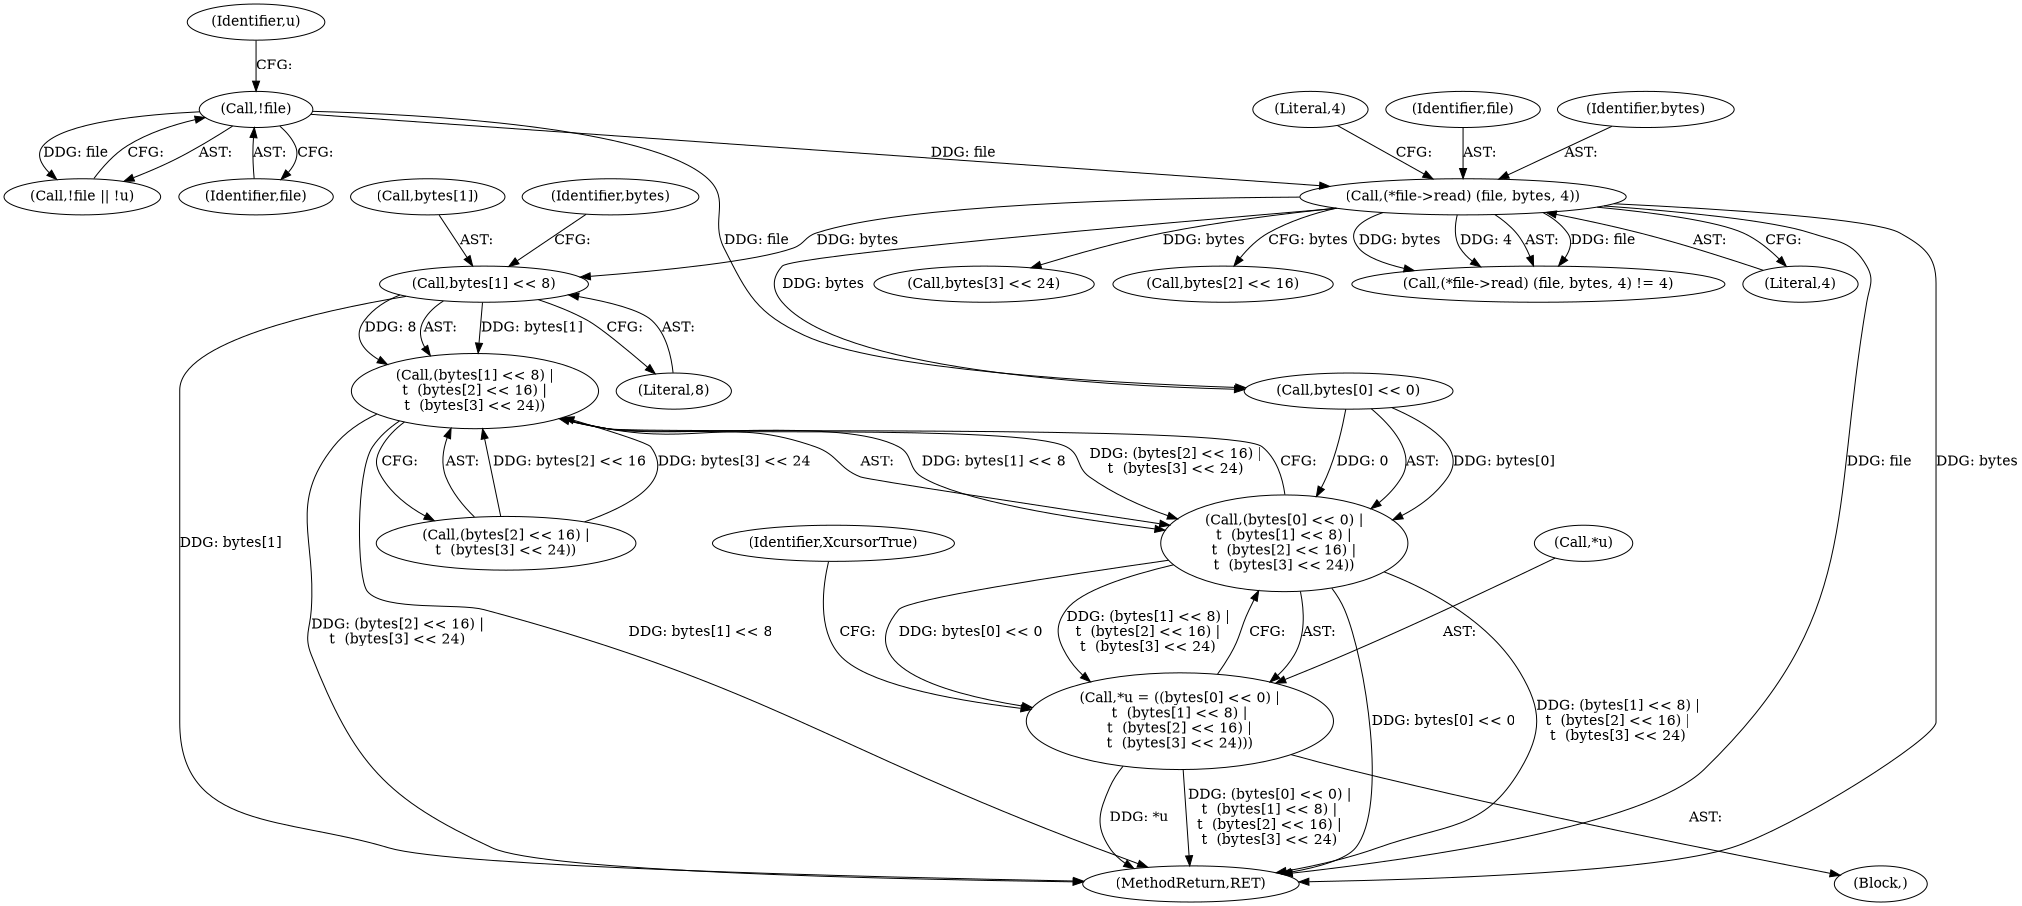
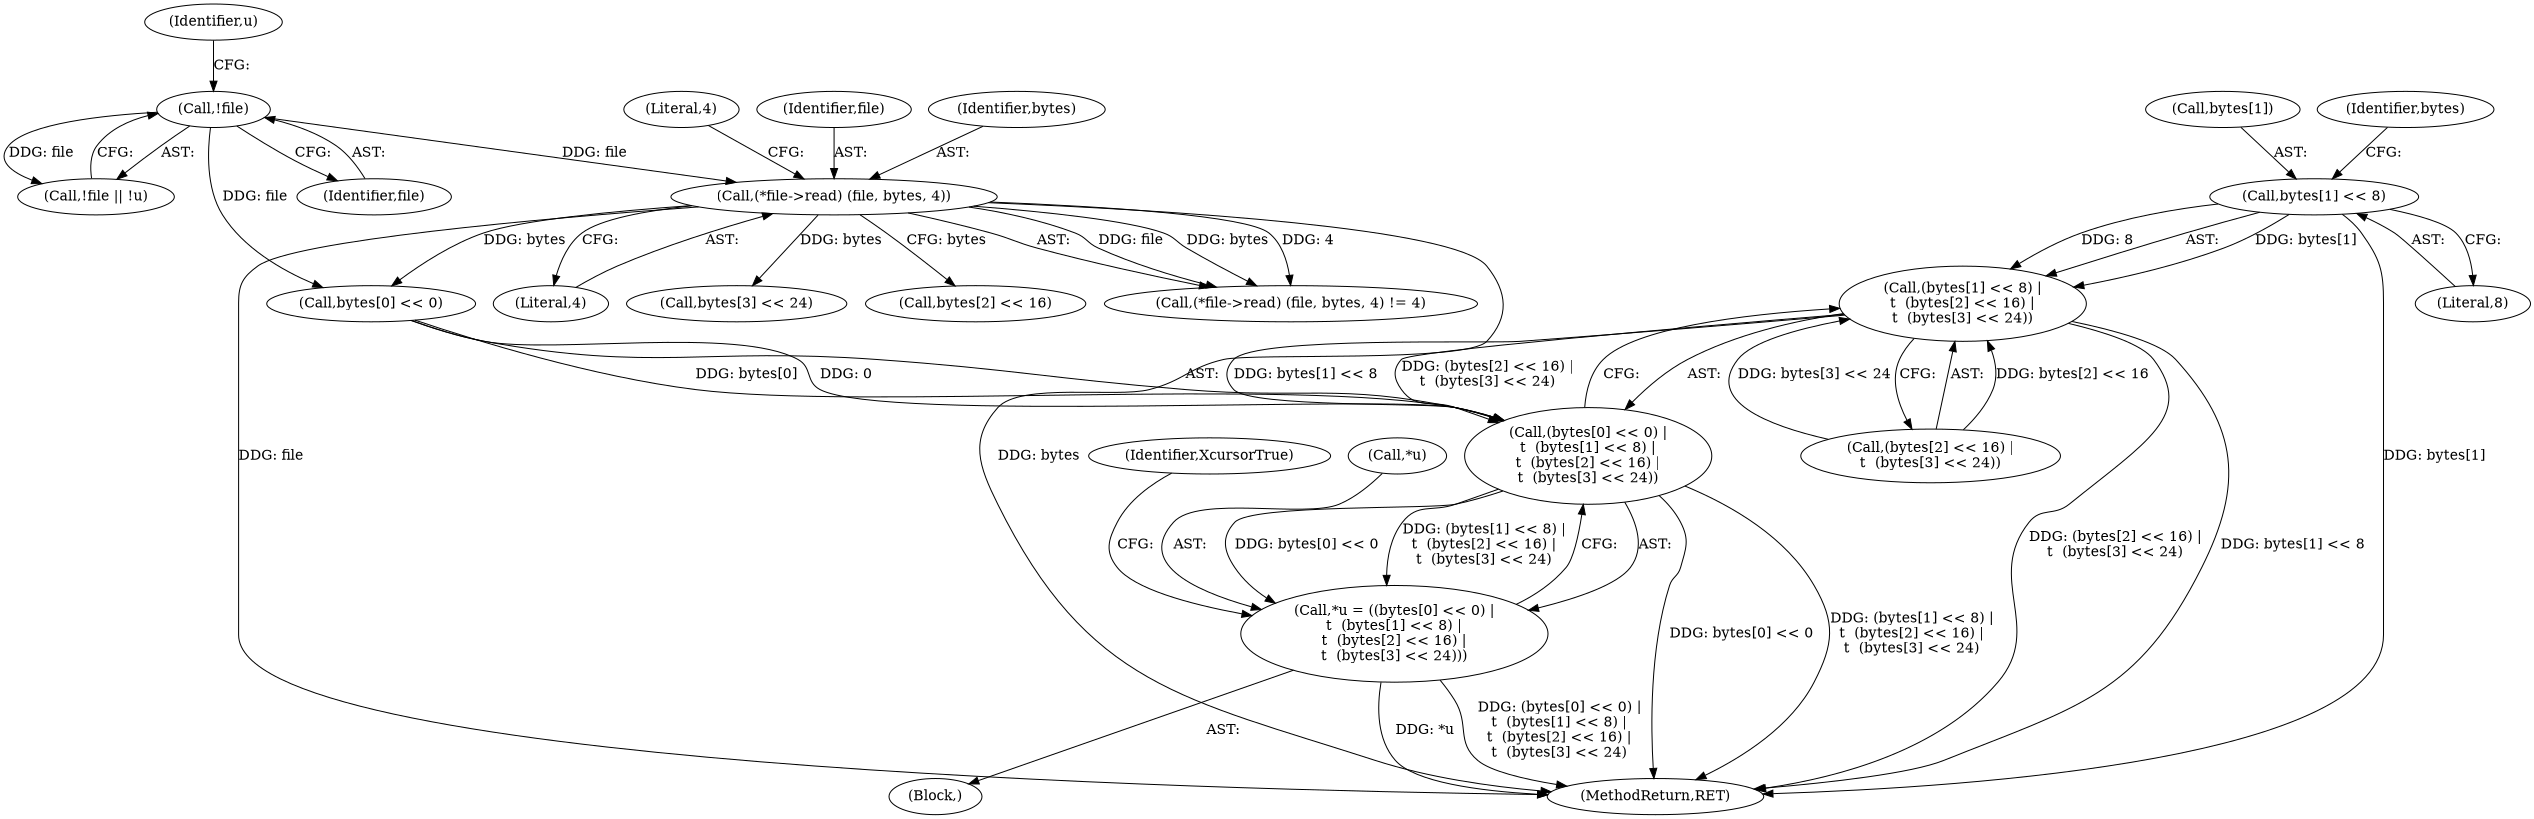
  digraph {
    n1 [label="(Call,bytes[1] << 8)"]
    n2 [label="(Call,(bytes[1] << 8) |\n\t  (bytes[2] << 16) |\n\t  (bytes[3] << 24))"]
    n3 [label="(Literal,8)"]
    n4 [label="(MethodReturn,RET)"]
    n5 [label="(Call,(bytes[0] << 0) |\n\t  (bytes[1] << 8) |\n\t  (bytes[2] << 16) |\n\t  (bytes[3] << 24))"]
    n6 [label="(Call,(bytes[2] << 16) |\n\t  (bytes[3] << 24))"]
    n7 [label="(Call,(*file->read) (file, bytes, 4))"]
    n8 [label="(Call,bytes[3] << 24)"]
    n9 [label="(Call,bytes[2] << 16)"]
    n10 [label="(Call,(*file->read) (file, bytes, 4) != 4)"]
    n11 [label="(Call,bytes[0] << 0)"]
    n12 [label="(Literal,4)"]
    n13 [label="(Call,!file)"]
    n14 [label="(Identifier,file)"]
    n15 [label="(Call,!file || !u)"]
    n16 [label="(Call,*u = ((bytes[0] << 0) |\n\t  (bytes[1] << 8) |\n\t  (bytes[2] << 16) |\n\t  (bytes[3] << 24)))"]
    n17 [label="(Block,)"]
    n18 [label="(Call,bytes[1])"]
    n19 [label="(Call,*u)"]
    n20 [label="(Literal,4)"]
    n21 [label="(Identifier,XcursorTrue)"]
    n22 [label="(Identifier,u)"]
    n23 [label="(Identifier,file)"]
    n24 [label="(Identifier,bytes)"]
    n25 [label="(Identifier,bytes)"]
    n1 -> n2 [label="AST: "]
    n1 -> n2 [label="DDG: bytes[1]"]
    n1 -> n2 [label="DDG: 8"]
    n1 -> n3 [label="CFG: "]
    n1 -> n4 [label="DDG: bytes[1]"]
    n2 -> n4 [label="DDG: (bytes[2] << 16) |\n\t  (bytes[3] << 24)"]
    n2 -> n4 [label="DDG: bytes[1] << 8"]
    n2 -> n5 [label="AST: "]
    n2 -> n5 [label="DDG: bytes[1] << 8"]
    n2 -> n5 [label="DDG: (bytes[2] << 16) |\n\t  (bytes[3] << 24)"]
    n2 -> n6 [label="CFG: "]
    n3 -> n1 [label="AST: "]
    n5 -> n2 [label="CFG: "]
    n5 -> n4 [label="DDG: bytes[0] << 0"]
    n5 -> n4 [label="DDG: (bytes[1] << 8) |\n\t  (bytes[2] << 16) |\n\t  (bytes[3] << 24)"]
    n5 -> n16 [label="AST: "]
    n5 -> n16 [label="DDG: bytes[0] << 0"]
    n5 -> n16 [label="DDG: (bytes[1] << 8) |\n\t  (bytes[2] << 16) |\n\t  (bytes[3] << 24)"]
    n6 -> n2 [label="AST: "]
    n6 -> n2 [label="DDG: bytes[2] << 16"]
    n6 -> n2 [label="DDG: bytes[3] << 24"]
-   n7 -> n1 [label="DDG: bytes"]
    n7 -> n4 [label="DDG: bytes"]
    n7 -> n4 [label="DDG: file"]
    n7 -> n8 [label="DDG: bytes"]
    n7 -> n9 [label="CFG: bytes"]
    n7 -> n10 [label="AST: "]
    n7 -> n10 [label="DDG: file"]
    n7 -> n10 [label="DDG: bytes"]
    n7 -> n10 [label="DDG: 4"]
    n7 -> n11 [label="DDG: bytes"]
    n7 -> n12 [label="CFG: "]
    n11 -> n5 [label="AST: "]
    n11 -> n5 [label="DDG: bytes[0]"]
    n11 -> n5 [label="DDG: 0"]
    n12 -> n7 [label="AST: "]
    n13 -> n7 [label="DDG: file"]
    n13 -> n11 [label="DDG: file"]
    n13 -> n14 [label="CFG: "]
    n13 -> n15 [label="AST: "]
    n13 -> n15 [label="DDG: file"]
    n14 -> n13 [label="AST: "]
    n15 -> n13 [label="CFG: "]
    n16 -> n4 [label="DDG: *u"]
    n16 -> n4 [label="DDG: (bytes[0] << 0) |\n\t  (bytes[1] << 8) |\n\t  (bytes[2] << 16) |\n\t  (bytes[3] << 24)"]
    n16 -> n5 [label="CFG: "]
    n16 -> n17 [label="AST: "]
    n18 -> n1 [label="AST: "]
    n19 -> n16 [label="AST: "]
    n20 -> n7 [label="CFG: "]
    n21 -> n16 [label="CFG: "]
    n22 -> n13 [label="CFG: "]
    n23 -> n7 [label="AST: "]
    n24 -> n7 [label="AST: "]
    n25 -> n1 [label="CFG: "]
  }
